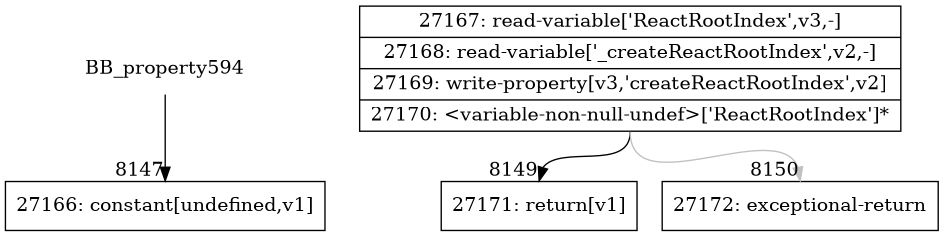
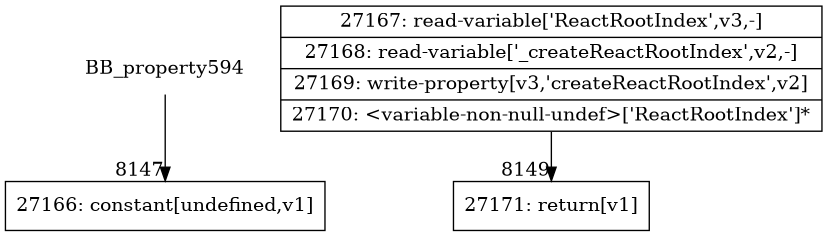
  digraph {
    rankdir=TD
    node [shape=record]
    edge [headport=n tailport=s]
    n1 [label=BB_property594 shape=none]
    n2 [label="{27166: constant[undefined,v1]}"]
    n3 [label="{27167: read-variable['ReactRootIndex',v3,-]|27168: read-variable['_createReactRootIndex',v2,-]|27169: write-property[v3,'createReactRootIndex',v2]|27170: \<variable-non-null-undef\>['ReactRootIndex']*}"]
    n4 [label="{27171: return[v1]}"]
-   n5 [label="{27172: exceptional-return}"]
    n1 -> n2 [headlabel="    8147"]
    n3 -> n4 [headlabel="      8149"]
-   n3 -> n5 [color=gray headlabel="      8150"]
  }
